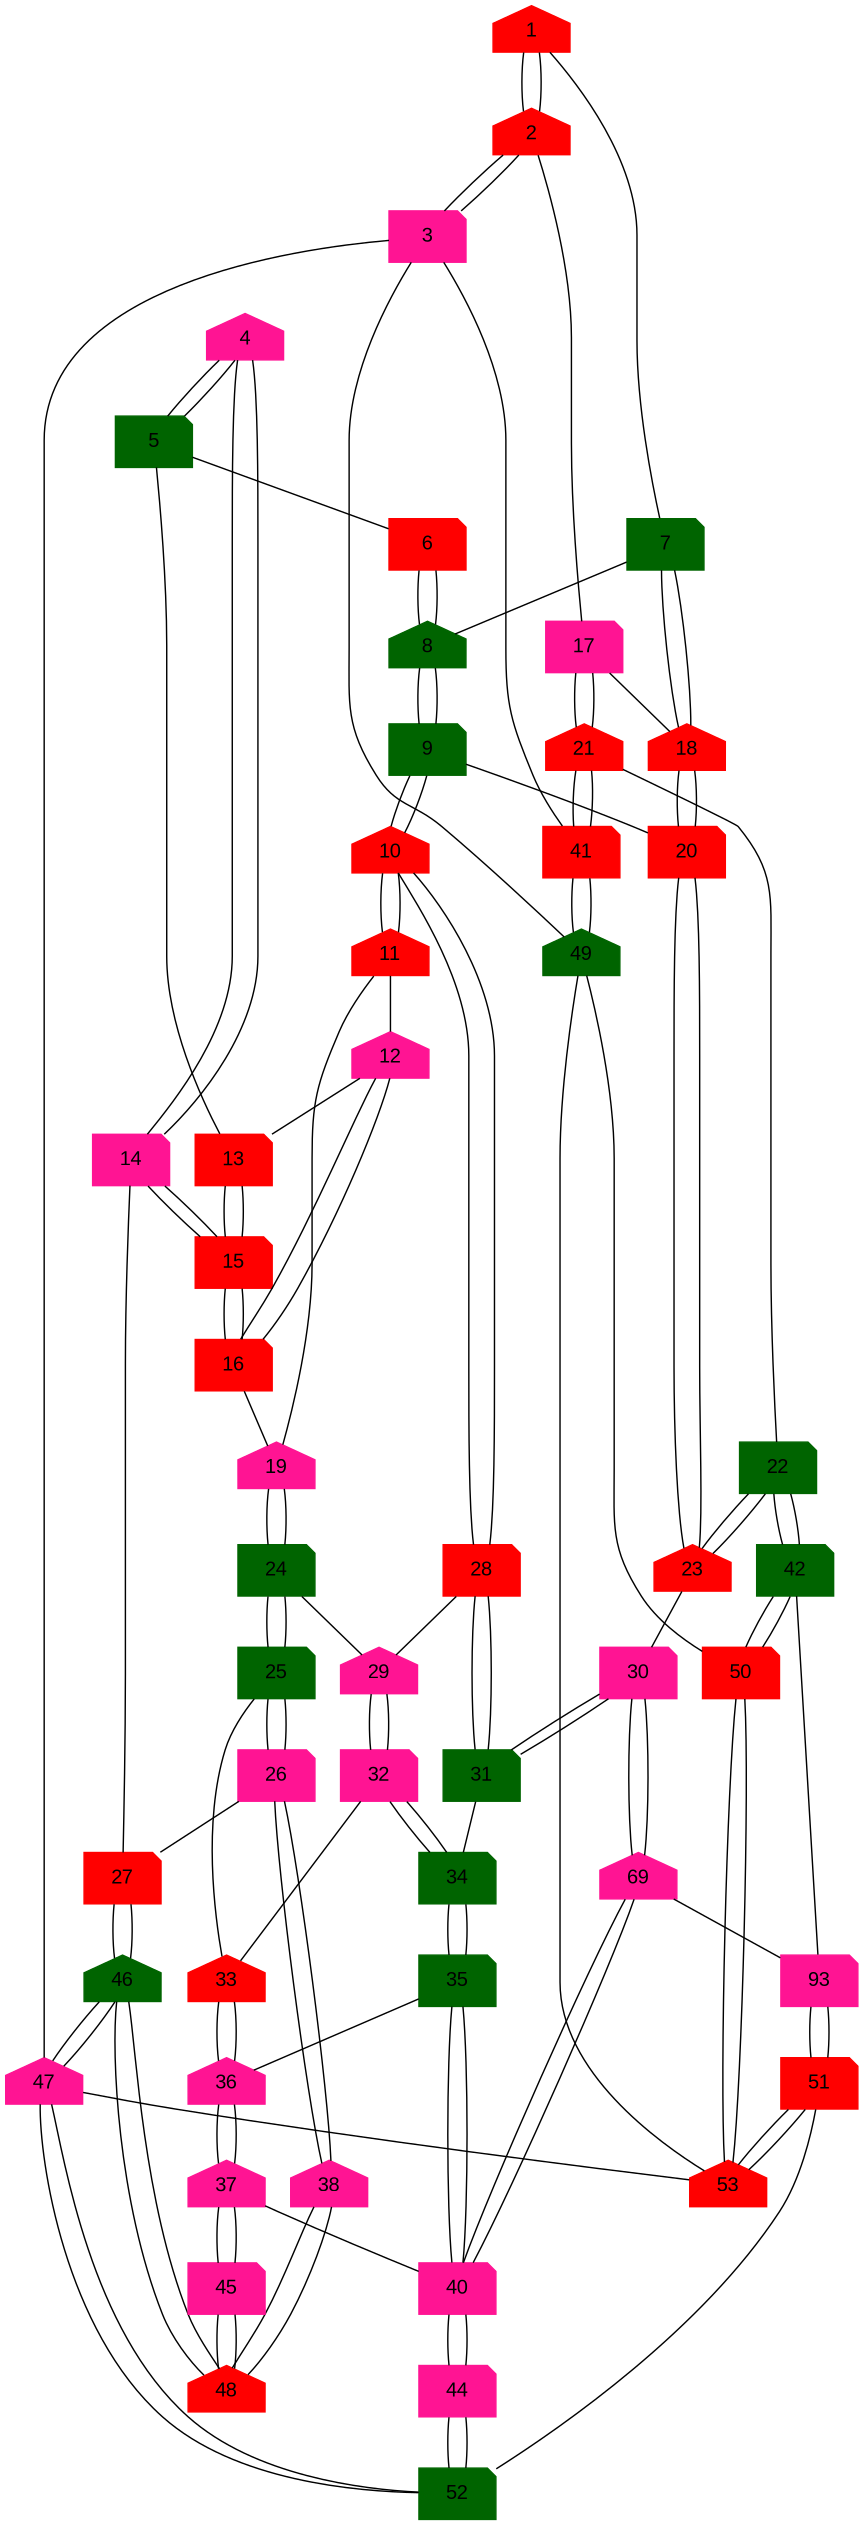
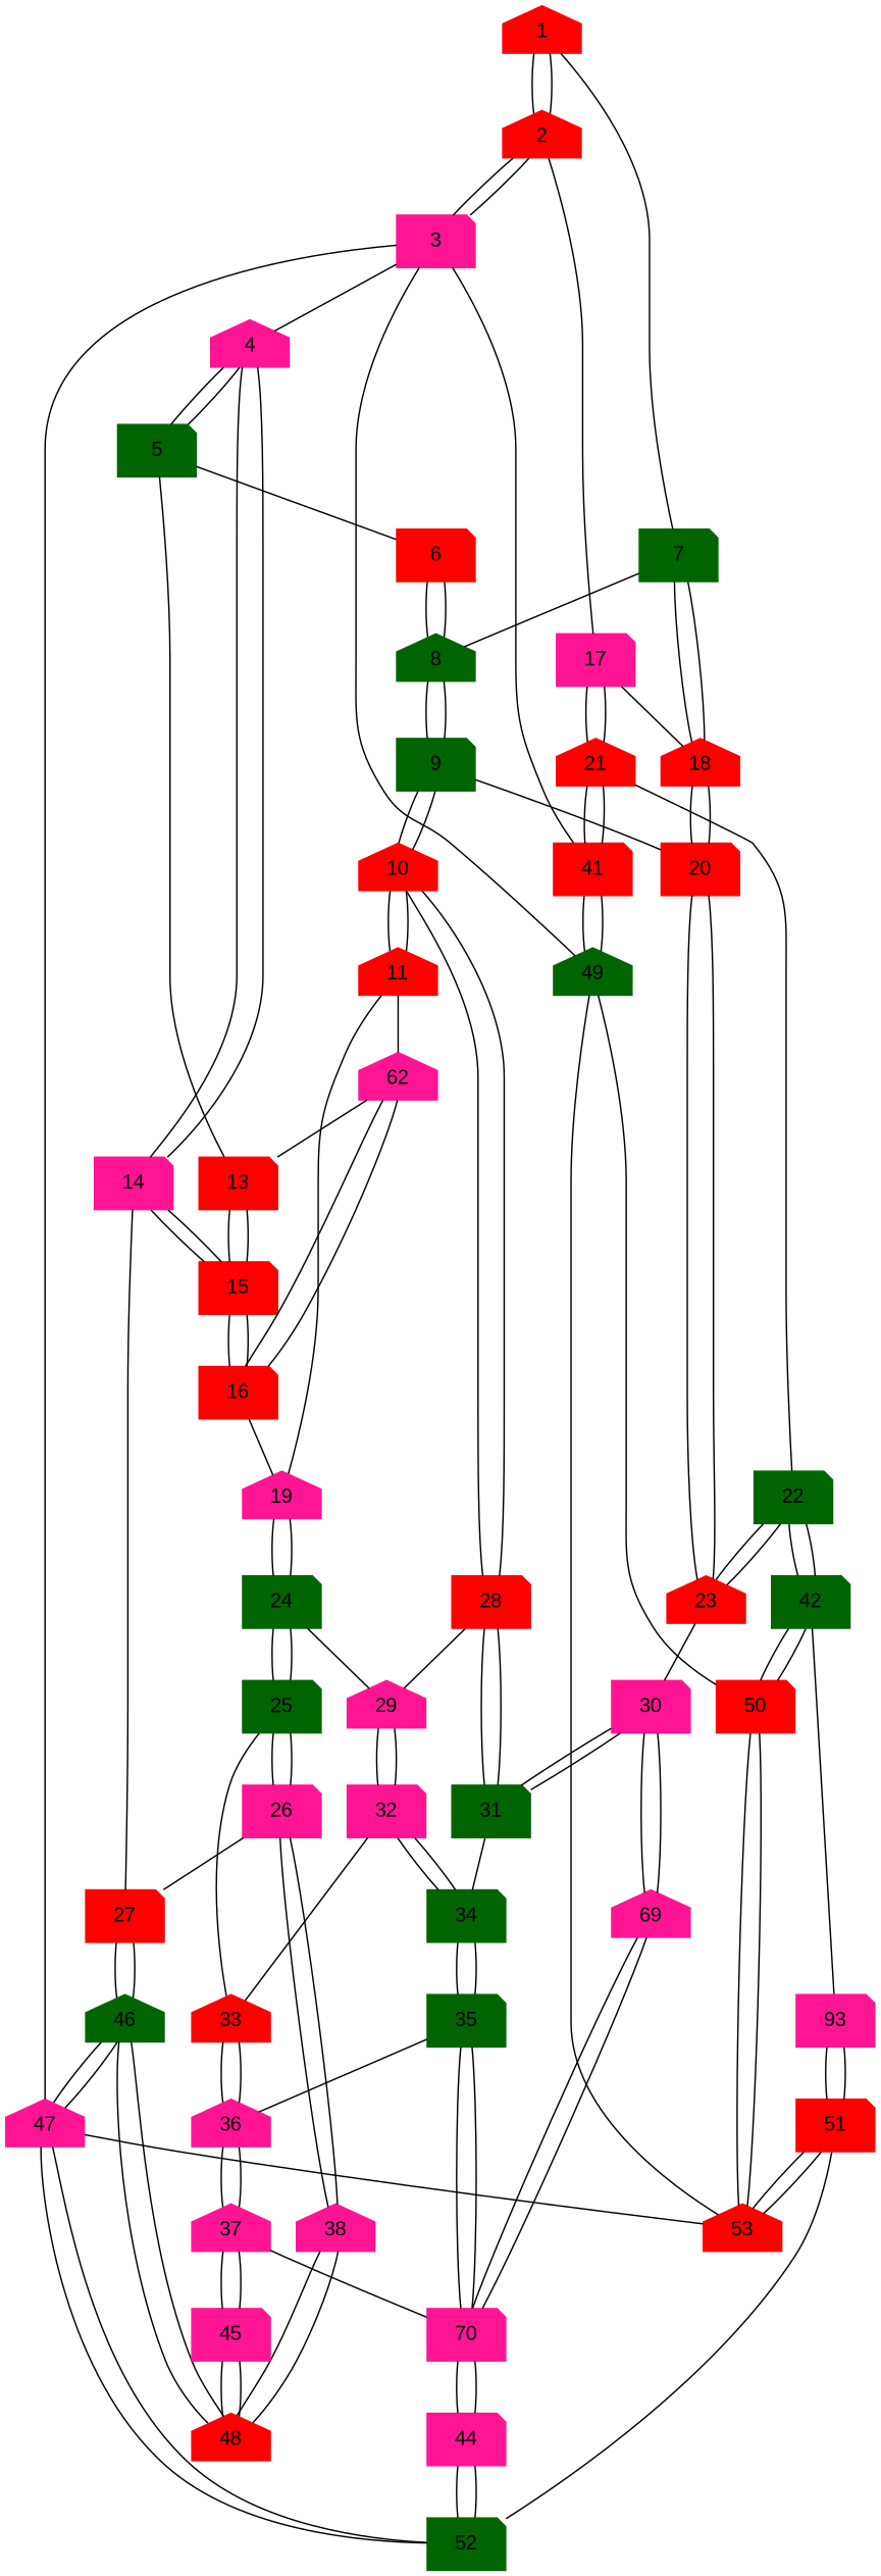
  graph {
    fontname="Liberation Sans"
    node [color=red fontname="Liberation Sans" shape=note style=filled]
    edge [fontname="Liberation Sans"]
    1 [shape=house]
    2 [shape=house]
    7 [color=darkgreen]
    3 [color=deeppink]
    17 [color=deeppink]
    8 [color=darkgreen shape=house]
    18 [shape=house]
    4 [color=deeppink shape=house]
    41
    49 [color=darkgreen shape=house]
    47 [color=deeppink shape=house]
    21 [shape=house]
    5 [color=darkgreen]
    14 [color=deeppink]
    50
    53 [shape=house]
    6
    13
    15
    27
    52 [color=darkgreen]
    9 [color=darkgreen]
    20
    10 [shape=house]
    11 [shape=house]
    28
    23 [shape=house]
-   12 [color=deeppink shape=house]
+   12 [color=deeppink shape=house label=62]
    19 [color=deeppink shape=house]
    29 [color=deeppink shape=house]
    31 [color=darkgreen]
    16
    24 [color=darkgreen]
    46 [color=darkgreen shape=house]
    22 [color=darkgreen]
    25 [color=darkgreen]
    30 [color=deeppink]
    42 [color=darkgreen]
    n39 [color=deeppink label=93]
    n40 [color=deeppink label=69 shape=house]
    26 [color=deeppink]
    33 [shape=house]
    32 [color=deeppink]
    38 [color=deeppink shape=house]
    36 [color=deeppink shape=house]
    48 [shape=house]
    34 [color=darkgreen]
-   40 [color=deeppink]
+   40 [color=deeppink label=70]
    35 [color=darkgreen]
    37 [color=deeppink shape=house]
    44 [color=deeppink]
    45 [color=deeppink]
    51
    1 -- 2
    1 -- 2
    1 -- 7
    2 -- 3
    2 -- 3
    2 -- 17
    7 -- 8
    7 -- 18
    7 -- 18
+   3 -- 4
    3 -- 41
    3 -- 49
    3 -- 47
    17 -- 18
    17 -- 21
    17 -- 21
    8 -- 9
    8 -- 9
    18 -- 20
    18 -- 20
    4 -- 5
    4 -- 5
    4 -- 14
    4 -- 14
    41 -- 49
    41 -- 49
    49 -- 50
    49 -- 53
    47 -- 53
    47 -- 52
    47 -- 52
    21 -- 41
    21 -- 41
    21 -- 22
    5 -- 6
    5 -- 13
    14 -- 15
    14 -- 15
    14 -- 27
    50 -- 53
    50 -- 53
    6 -- 8
    6 -- 8
    13 -- 15
    13 -- 15
    15 -- 16
    15 -- 16
    27 -- 46
    27 -- 46
    9 -- 20
    9 -- 10
    9 -- 10
    20 -- 23
    20 -- 23
    10 -- 11
    10 -- 11
    10 -- 28
    10 -- 28
    11 -- 12
    11 -- 19
    28 -- 29
    28 -- 31
    28 -- 31
    23 -- 30
    12 -- 13
    12 -- 16
    12 -- 16
    19 -- 24
    19 -- 24
    29 -- 32
    29 -- 32
    31 -- 34
    16 -- 19
    24 -- 29
    24 -- 25
    24 -- 25
    46 -- 47
    46 -- 47
    46 -- 48
    46 -- 48
    22 -- 23
    22 -- 23
    22 -- 42
    22 -- 42
    25 -- 26
    25 -- 26
    25 -- 33
    30 -- 31
    30 -- 31
    30 -- n40
    30 -- n40
    42 -- 50
    42 -- 50
    42 -- n39
    n39 -- 51
    n39 -- 51
-   n40 -- n39
    n40 -- 40
    n40 -- 40
    26 -- 27
    26 -- 38
    26 -- 38
    33 -- 36
    33 -- 36
    32 -- 33
    32 -- 34
    32 -- 34
    38 -- 48
    38 -- 48
    36 -- 37
    36 -- 37
    34 -- 35
    34 -- 35
    40 -- 44
    40 -- 44
    35 -- 36
    35 -- 40
    35 -- 40
    37 -- 40
    37 -- 45
    37 -- 45
    44 -- 52
    44 -- 52
    45 -- 48
    45 -- 48
    51 -- 53
    51 -- 53
    51 -- 52
  }
